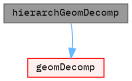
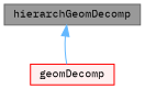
  digraph {
    fontname="IBM Plex Mono"
    node [fontname="IBM Plex Mono" fontsize=10 shape=box style=filled]
    n1 [color=gray40 fillcolor=grey60 fontcolor=black height=0.2 label=hierarchGeomDecomp width=0.4]
    n2 [color=red fillcolor="#FFF0F0" height=0.2 label=geomDecomp width=0.4]
-   n2 -> n1 [color=steelblue1 dir=back fontname="IBM Plex Mono" fontsize=10 labelfontname=Helvetica labelfontsize=10 style=solid]
+   n1 -> n2 [color=steelblue1 dir=back fontname="IBM Plex Mono" fontsize=10 labelfontname=Helvetica labelfontsize=10 style=solid]
  }
